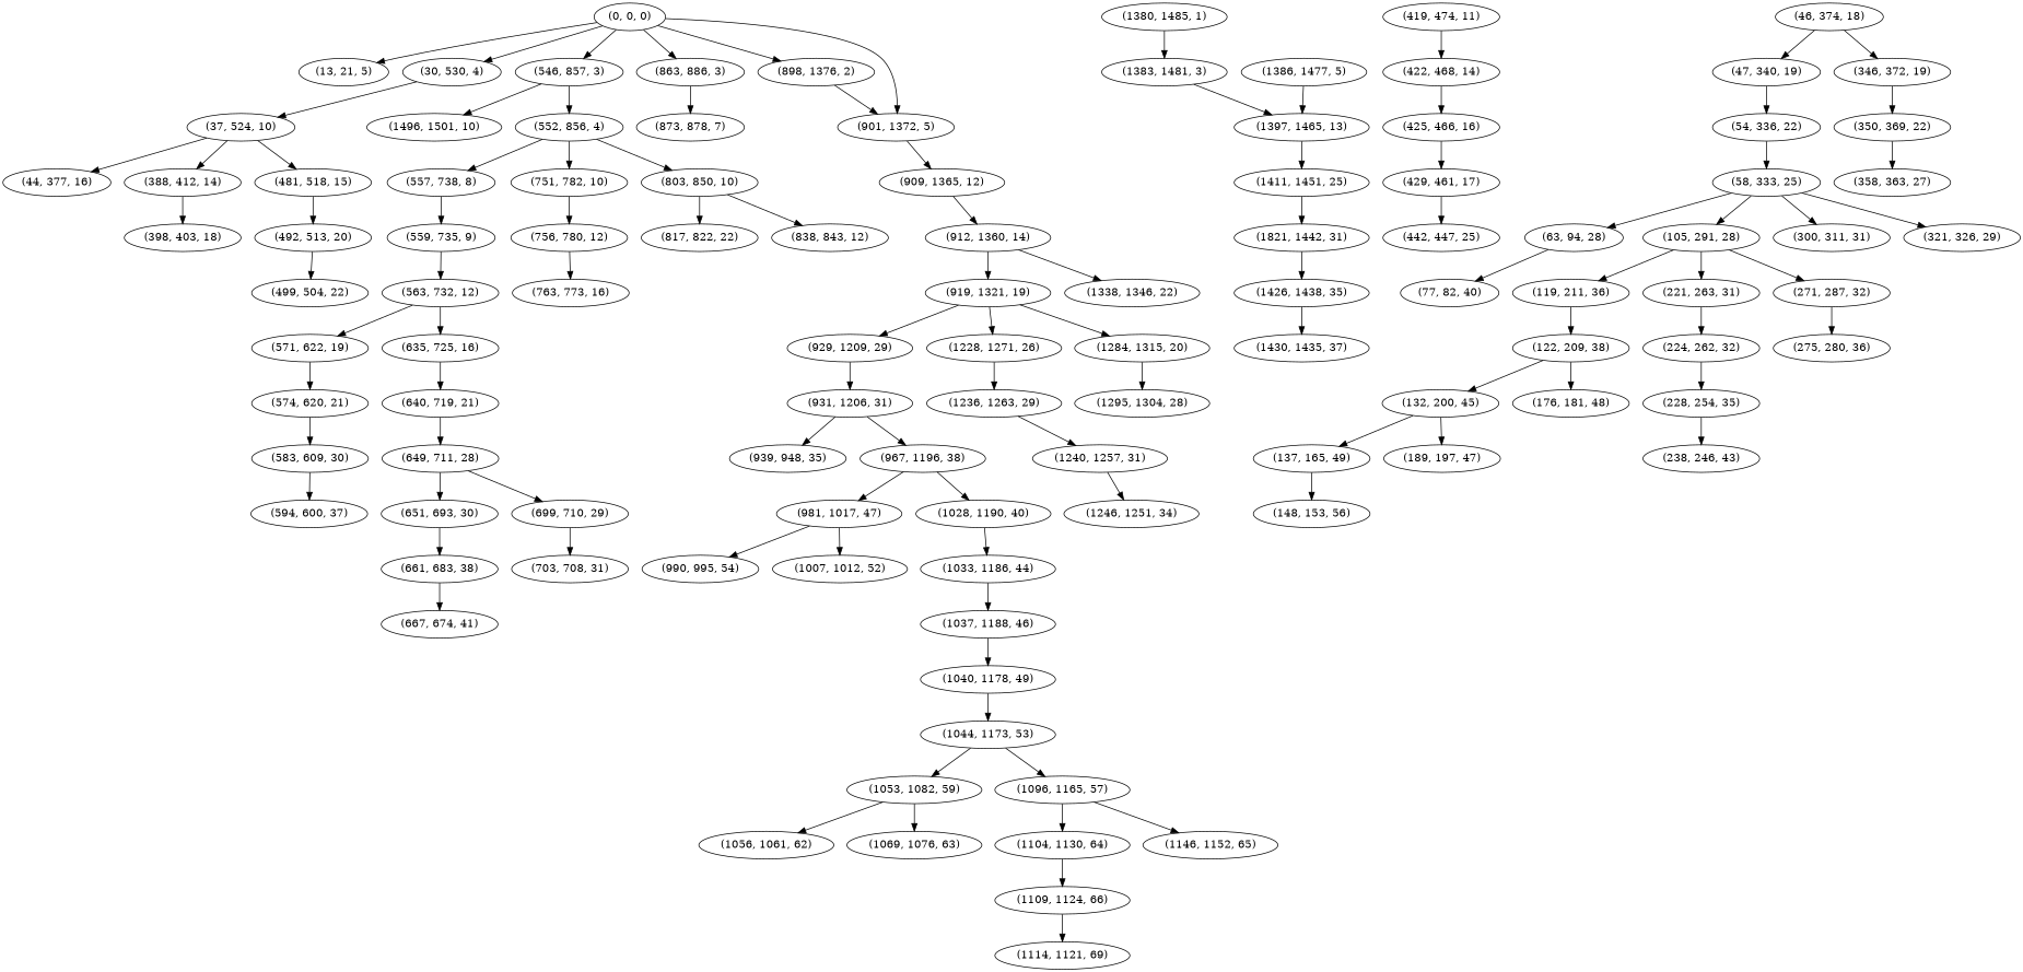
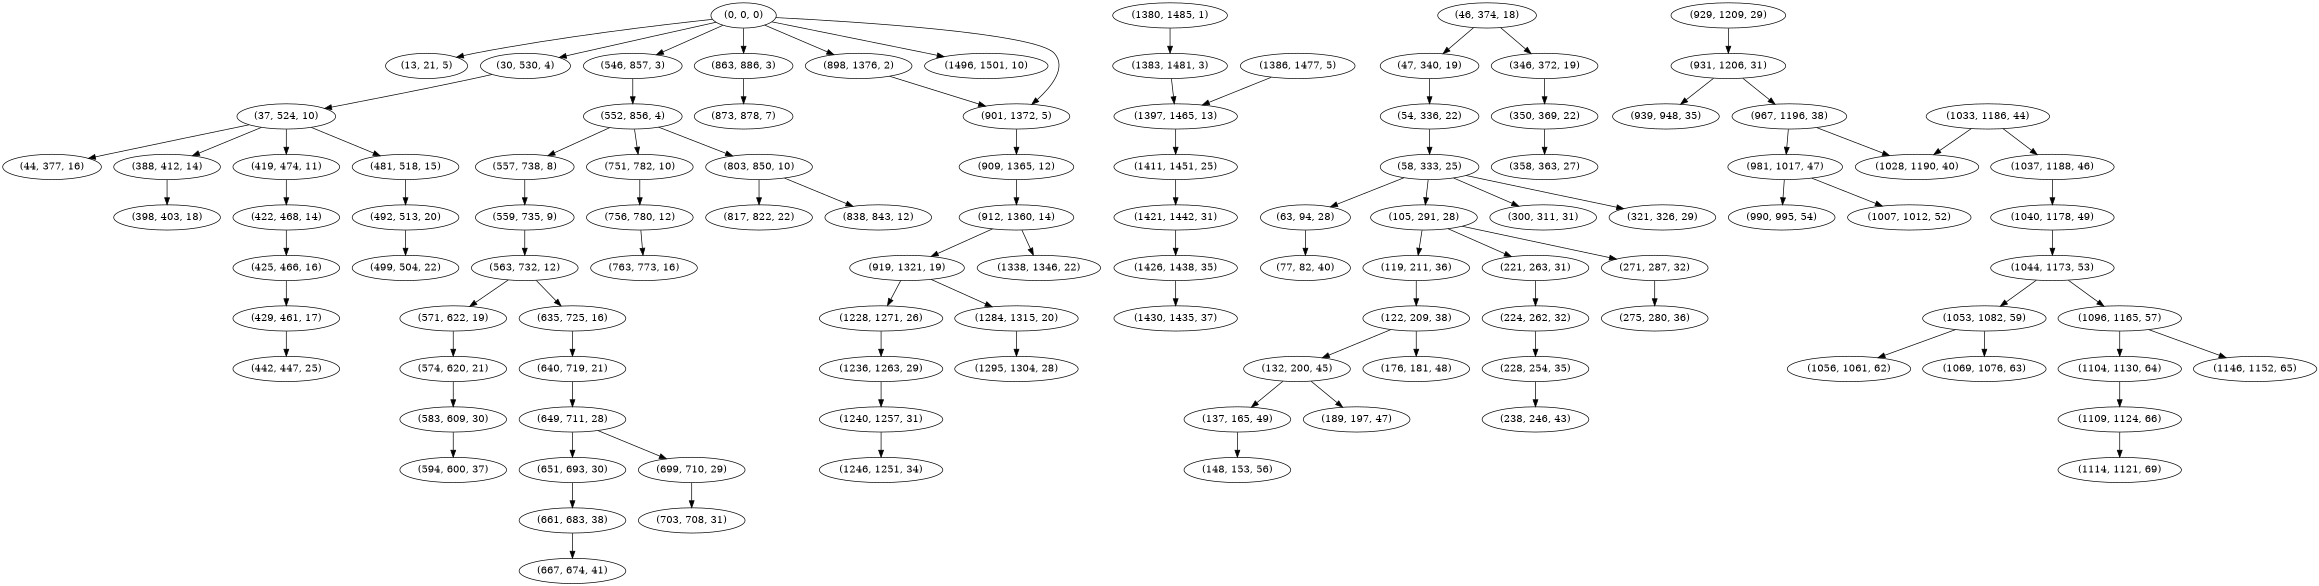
  digraph {
    "(0, 0, 0)"
    "(13, 21, 5)"
    "(30, 530, 4)"
    "(546, 857, 3)"
    "(863, 886, 3)"
    "(898, 1376, 2)"
    "(1496, 1501, 10)"
    "(901, 1372, 5)"
    "(37, 524, 10)"
    "(552, 856, 4)"
    "(873, 878, 7)"
    "(1380, 1485, 1)"
    "(1383, 1481, 3)"
    "(44, 377, 16)"
    "(388, 412, 14)"
    "(419, 474, 11)"
    "(481, 518, 15)"
    "(398, 403, 18)"
    "(422, 468, 14)"
    "(492, 513, 20)"
    "(46, 374, 18)"
    "(47, 340, 19)"
    "(346, 372, 19)"
    "(54, 336, 22)"
    "(350, 369, 22)"
    "(58, 333, 25)"
    "(63, 94, 28)"
    "(105, 291, 28)"
    "(300, 311, 31)"
    "(321, 326, 29)"
    "(77, 82, 40)"
    "(119, 211, 36)"
    "(221, 263, 31)"
    "(271, 287, 32)"
    "(122, 209, 38)"
    "(224, 262, 32)"
    "(275, 280, 36)"
    "(132, 200, 45)"
    "(176, 181, 48)"
    "(137, 165, 49)"
    "(189, 197, 47)"
    "(148, 153, 56)"
    "(228, 254, 35)"
    "(238, 246, 43)"
    "(358, 363, 27)"
    "(425, 466, 16)"
    "(429, 461, 17)"
    "(442, 447, 25)"
    "(499, 504, 22)"
    "(557, 738, 8)"
    "(751, 782, 10)"
    "(803, 850, 10)"
    "(559, 735, 9)"
    "(756, 780, 12)"
    "(817, 822, 22)"
    "(838, 843, 12)"
    "(563, 732, 12)"
    "(571, 622, 19)"
    "(635, 725, 16)"
    "(574, 620, 21)"
    "(640, 719, 21)"
    "(583, 609, 30)"
    "(594, 600, 37)"
    "(649, 711, 28)"
    "(651, 693, 30)"
    "(699, 710, 29)"
    "(661, 683, 38)"
    "(703, 708, 31)"
    "(667, 674, 41)"
    "(763, 773, 16)"
    "(909, 1365, 12)"
    "(912, 1360, 14)"
    "(919, 1321, 19)"
    "(1338, 1346, 22)"
    "(929, 1209, 29)"
    "(1228, 1271, 26)"
    "(1284, 1315, 20)"
    "(931, 1206, 31)"
    "(1236, 1263, 29)"
    "(1295, 1304, 28)"
    "(939, 948, 35)"
    "(967, 1196, 38)"
    "(981, 1017, 47)"
    "(1028, 1190, 40)"
    "(990, 995, 54)"
    "(1007, 1012, 52)"
    "(1033, 1186, 44)"
    n88 [label="(1037, 1188, 46)"]
    "(1040, 1178, 49)"
    "(1044, 1173, 53)"
    "(1053, 1082, 59)"
    "(1096, 1165, 57)"
    "(1056, 1061, 62)"
    "(1069, 1076, 63)"
    "(1104, 1130, 64)"
    "(1146, 1152, 65)"
    "(1109, 1124, 66)"
    "(1114, 1121, 69)"
    "(1240, 1257, 31)"
    "(1246, 1251, 34)"
    "(1397, 1465, 13)"
    "(1386, 1477, 5)"
    "(1411, 1451, 25)"
-   "(1421, 1442, 31)" [label="(1821, 1442, 31)"]
+   "(1421, 1442, 31)"
    "(1426, 1438, 35)"
    "(1430, 1435, 37)"
    "(0, 0, 0)" -> "(13, 21, 5)"
    "(0, 0, 0)" -> "(30, 530, 4)"
    "(0, 0, 0)" -> "(546, 857, 3)"
    "(0, 0, 0)" -> "(863, 886, 3)"
    "(0, 0, 0)" -> "(898, 1376, 2)"
-   "(546, 857, 3)" -> "(1496, 1501, 10)"
+   "(0, 0, 0)" -> "(1496, 1501, 10)"
    "(0, 0, 0)" -> "(901, 1372, 5)"
    "(30, 530, 4)" -> "(37, 524, 10)"
    "(546, 857, 3)" -> "(552, 856, 4)"
    "(863, 886, 3)" -> "(873, 878, 7)"
    "(898, 1376, 2)" -> "(901, 1372, 5)"
    "(901, 1372, 5)" -> "(909, 1365, 12)"
    "(37, 524, 10)" -> "(44, 377, 16)"
    "(37, 524, 10)" -> "(388, 412, 14)"
+   "(37, 524, 10)" -> "(419, 474, 11)"
    "(37, 524, 10)" -> "(481, 518, 15)"
    "(552, 856, 4)" -> "(557, 738, 8)"
    "(552, 856, 4)" -> "(751, 782, 10)"
    "(552, 856, 4)" -> "(803, 850, 10)"
    "(1380, 1485, 1)" -> "(1383, 1481, 3)"
    "(1383, 1481, 3)" -> "(1397, 1465, 13)"
    "(388, 412, 14)" -> "(398, 403, 18)"
    "(419, 474, 11)" -> "(422, 468, 14)"
    "(481, 518, 15)" -> "(492, 513, 20)"
    "(422, 468, 14)" -> "(425, 466, 16)"
    "(492, 513, 20)" -> "(499, 504, 22)"
    "(46, 374, 18)" -> "(47, 340, 19)"
    "(46, 374, 18)" -> "(346, 372, 19)"
    "(47, 340, 19)" -> "(54, 336, 22)"
    "(346, 372, 19)" -> "(350, 369, 22)"
    "(54, 336, 22)" -> "(58, 333, 25)"
    "(350, 369, 22)" -> "(358, 363, 27)"
    "(58, 333, 25)" -> "(63, 94, 28)"
    "(58, 333, 25)" -> "(105, 291, 28)"
    "(58, 333, 25)" -> "(300, 311, 31)"
    "(58, 333, 25)" -> "(321, 326, 29)"
    "(63, 94, 28)" -> "(77, 82, 40)"
    "(105, 291, 28)" -> "(119, 211, 36)"
    "(105, 291, 28)" -> "(221, 263, 31)"
    "(105, 291, 28)" -> "(271, 287, 32)"
    "(119, 211, 36)" -> "(122, 209, 38)"
    "(221, 263, 31)" -> "(224, 262, 32)"
    "(271, 287, 32)" -> "(275, 280, 36)"
    "(122, 209, 38)" -> "(132, 200, 45)"
    "(122, 209, 38)" -> "(176, 181, 48)"
    "(224, 262, 32)" -> "(228, 254, 35)"
    "(132, 200, 45)" -> "(137, 165, 49)"
    "(132, 200, 45)" -> "(189, 197, 47)"
    "(137, 165, 49)" -> "(148, 153, 56)"
    "(228, 254, 35)" -> "(238, 246, 43)"
    "(425, 466, 16)" -> "(429, 461, 17)"
    "(429, 461, 17)" -> "(442, 447, 25)"
    "(557, 738, 8)" -> "(559, 735, 9)"
    "(751, 782, 10)" -> "(756, 780, 12)"
    "(803, 850, 10)" -> "(817, 822, 22)"
    "(803, 850, 10)" -> "(838, 843, 12)"
    "(559, 735, 9)" -> "(563, 732, 12)"
    "(756, 780, 12)" -> "(763, 773, 16)"
    "(563, 732, 12)" -> "(571, 622, 19)"
    "(563, 732, 12)" -> "(635, 725, 16)"
    "(571, 622, 19)" -> "(574, 620, 21)"
    "(635, 725, 16)" -> "(640, 719, 21)"
    "(574, 620, 21)" -> "(583, 609, 30)"
    "(640, 719, 21)" -> "(649, 711, 28)"
    "(583, 609, 30)" -> "(594, 600, 37)"
    "(649, 711, 28)" -> "(651, 693, 30)"
    "(649, 711, 28)" -> "(699, 710, 29)"
    "(651, 693, 30)" -> "(661, 683, 38)"
    "(699, 710, 29)" -> "(703, 708, 31)"
    "(661, 683, 38)" -> "(667, 674, 41)"
    "(909, 1365, 12)" -> "(912, 1360, 14)"
    "(912, 1360, 14)" -> "(919, 1321, 19)"
    "(912, 1360, 14)" -> "(1338, 1346, 22)"
-   "(919, 1321, 19)" -> "(929, 1209, 29)"
    "(919, 1321, 19)" -> "(1228, 1271, 26)"
    "(919, 1321, 19)" -> "(1284, 1315, 20)"
    "(929, 1209, 29)" -> "(931, 1206, 31)"
    "(1228, 1271, 26)" -> "(1236, 1263, 29)"
    "(1284, 1315, 20)" -> "(1295, 1304, 28)"
    "(931, 1206, 31)" -> "(939, 948, 35)"
    "(931, 1206, 31)" -> "(967, 1196, 38)"
    "(1236, 1263, 29)" -> "(1240, 1257, 31)"
    "(967, 1196, 38)" -> "(981, 1017, 47)"
    "(967, 1196, 38)" -> "(1028, 1190, 40)"
    "(981, 1017, 47)" -> "(990, 995, 54)"
    "(981, 1017, 47)" -> "(1007, 1012, 52)"
-   "(1028, 1190, 40)" -> "(1033, 1186, 44)"
+   "(1033, 1186, 44)" -> "(1028, 1190, 40)"
    "(1033, 1186, 44)" -> n88
    n88 -> "(1040, 1178, 49)"
    "(1040, 1178, 49)" -> "(1044, 1173, 53)"
    "(1044, 1173, 53)" -> "(1053, 1082, 59)"
    "(1044, 1173, 53)" -> "(1096, 1165, 57)"
    "(1053, 1082, 59)" -> "(1056, 1061, 62)"
    "(1053, 1082, 59)" -> "(1069, 1076, 63)"
    "(1096, 1165, 57)" -> "(1104, 1130, 64)"
    "(1096, 1165, 57)" -> "(1146, 1152, 65)"
    "(1104, 1130, 64)" -> "(1109, 1124, 66)"
    "(1109, 1124, 66)" -> "(1114, 1121, 69)"
    "(1240, 1257, 31)" -> "(1246, 1251, 34)"
    "(1397, 1465, 13)" -> "(1411, 1451, 25)"
    "(1386, 1477, 5)" -> "(1397, 1465, 13)"
    "(1411, 1451, 25)" -> "(1421, 1442, 31)"
    "(1421, 1442, 31)" -> "(1426, 1438, 35)"
    "(1426, 1438, 35)" -> "(1430, 1435, 37)"
  }
